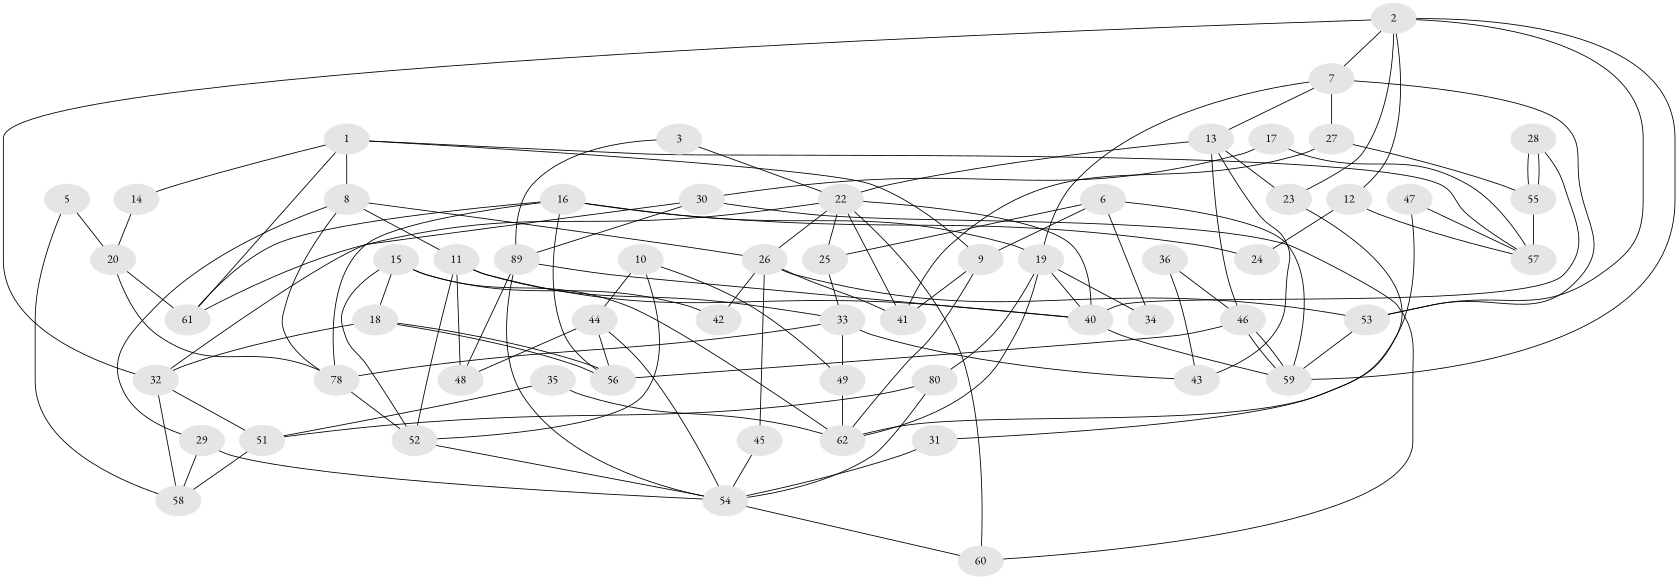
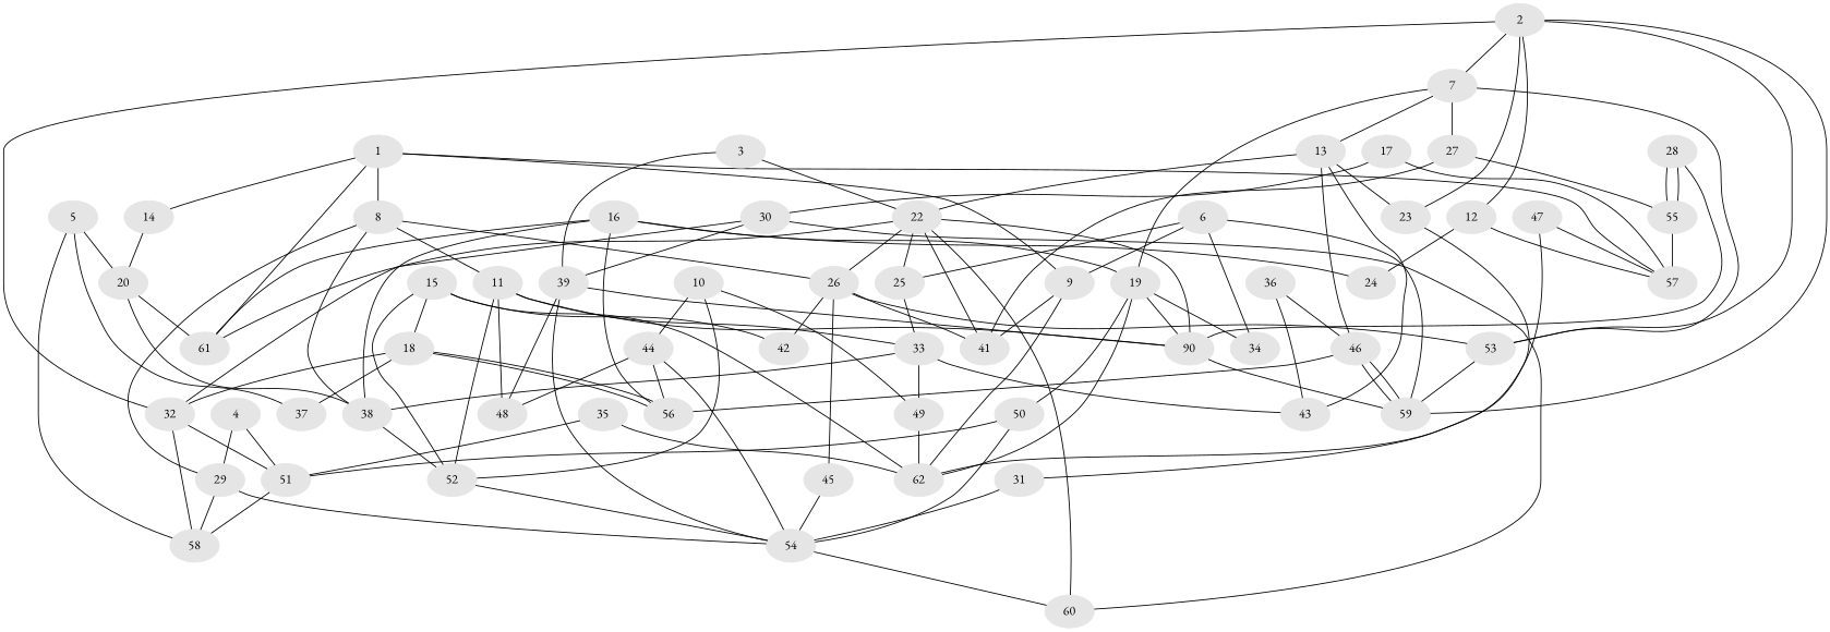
  graph {
    fontname="EB Garamond"
    node [color=gray90 fontname="EB Garamond" style=filled]
    edge [fontname="EB Garamond"]
    1
    8
    9
    14
    57
    61
    29
    11
    26
-   38 [label=78]
+   38
    41
    62
    20
    2
    7
    12
    23
    32
    53
    59
    13
    19
    27
    24
    31
    51
    58
    3
    22
-   39 [label=89]
+   39
    25
-   40
+   40 [label=90]
    60
    48
    54
+   4
    5
+   37
    6
    34
    33
    43
    46
-   50 [label=80]
+   50
    55
    52
    42
    45
    10
    44
    49
    56
    15
    18
    16
    17
    30
    28
    35
    36
    47
    1 -- 8
    1 -- 9
    1 -- 14
    1 -- 57
    1 -- 61
    8 -- 29
    8 -- 11
    8 -- 26
    8 -- 38
    9 -- 41
    9 -- 62
    14 -- 20
    29 -- 58
    29 -- 54
    11 -- 40
    11 -- 48
    11 -- 33
    11 -- 52
    26 -- 41
    26 -- 53
    26 -- 42
    26 -- 45
    38 -- 52
    20 -- 61
    20 -- 38
    2 -- 7
    2 -- 12
    2 -- 23
    2 -- 32
    2 -- 53
    2 -- 59
    7 -- 53
    7 -- 13
    7 -- 19
    7 -- 27
    12 -- 57
    12 -- 24
    23 -- 31
    32 -- 51
    32 -- 58
    53 -- 59
    13 -- 23
    13 -- 22
    13 -- 43
    13 -- 46
    19 -- 62
    19 -- 40
    19 -- 34
    19 -- 50
    27 -- 41
    27 -- 55
    31 -- 54
    51 -- 58
    3 -- 22
    3 -- 39
    22 -- 61
    22 -- 26
    22 -- 41
    22 -- 25
    22 -- 40
    22 -- 60
    39 -- 40
    39 -- 48
    39 -- 54
    25 -- 33
    40 -- 59
    54 -- 60
+   4 -- 29
+   4 -- 51
    5 -- 20
    5 -- 58
+   5 -- 37
    6 -- 9
    6 -- 59
    6 -- 25
    6 -- 34
    33 -- 38
    33 -- 43
    33 -- 49
    46 -- 59
    46 -- 59
    46 -- 56
    50 -- 51
    50 -- 54
    55 -- 57
    52 -- 54
    45 -- 54
    10 -- 52
    10 -- 44
    10 -- 49
    44 -- 48
    44 -- 54
    44 -- 56
    49 -- 62
    15 -- 62
    15 -- 52
    15 -- 42
    15 -- 18
    18 -- 32
+   18 -- 37
    18 -- 56
    18 -- 56
    16 -- 61
    16 -- 38
    16 -- 19
    16 -- 24
    16 -- 56
    17 -- 57
    17 -- 30
    30 -- 32
    30 -- 39
    30 -- 60
    28 -- 40
    28 -- 55
    28 -- 55
    35 -- 62
    35 -- 51
    36 -- 43
    36 -- 46
    47 -- 57
    47 -- 62
  }
